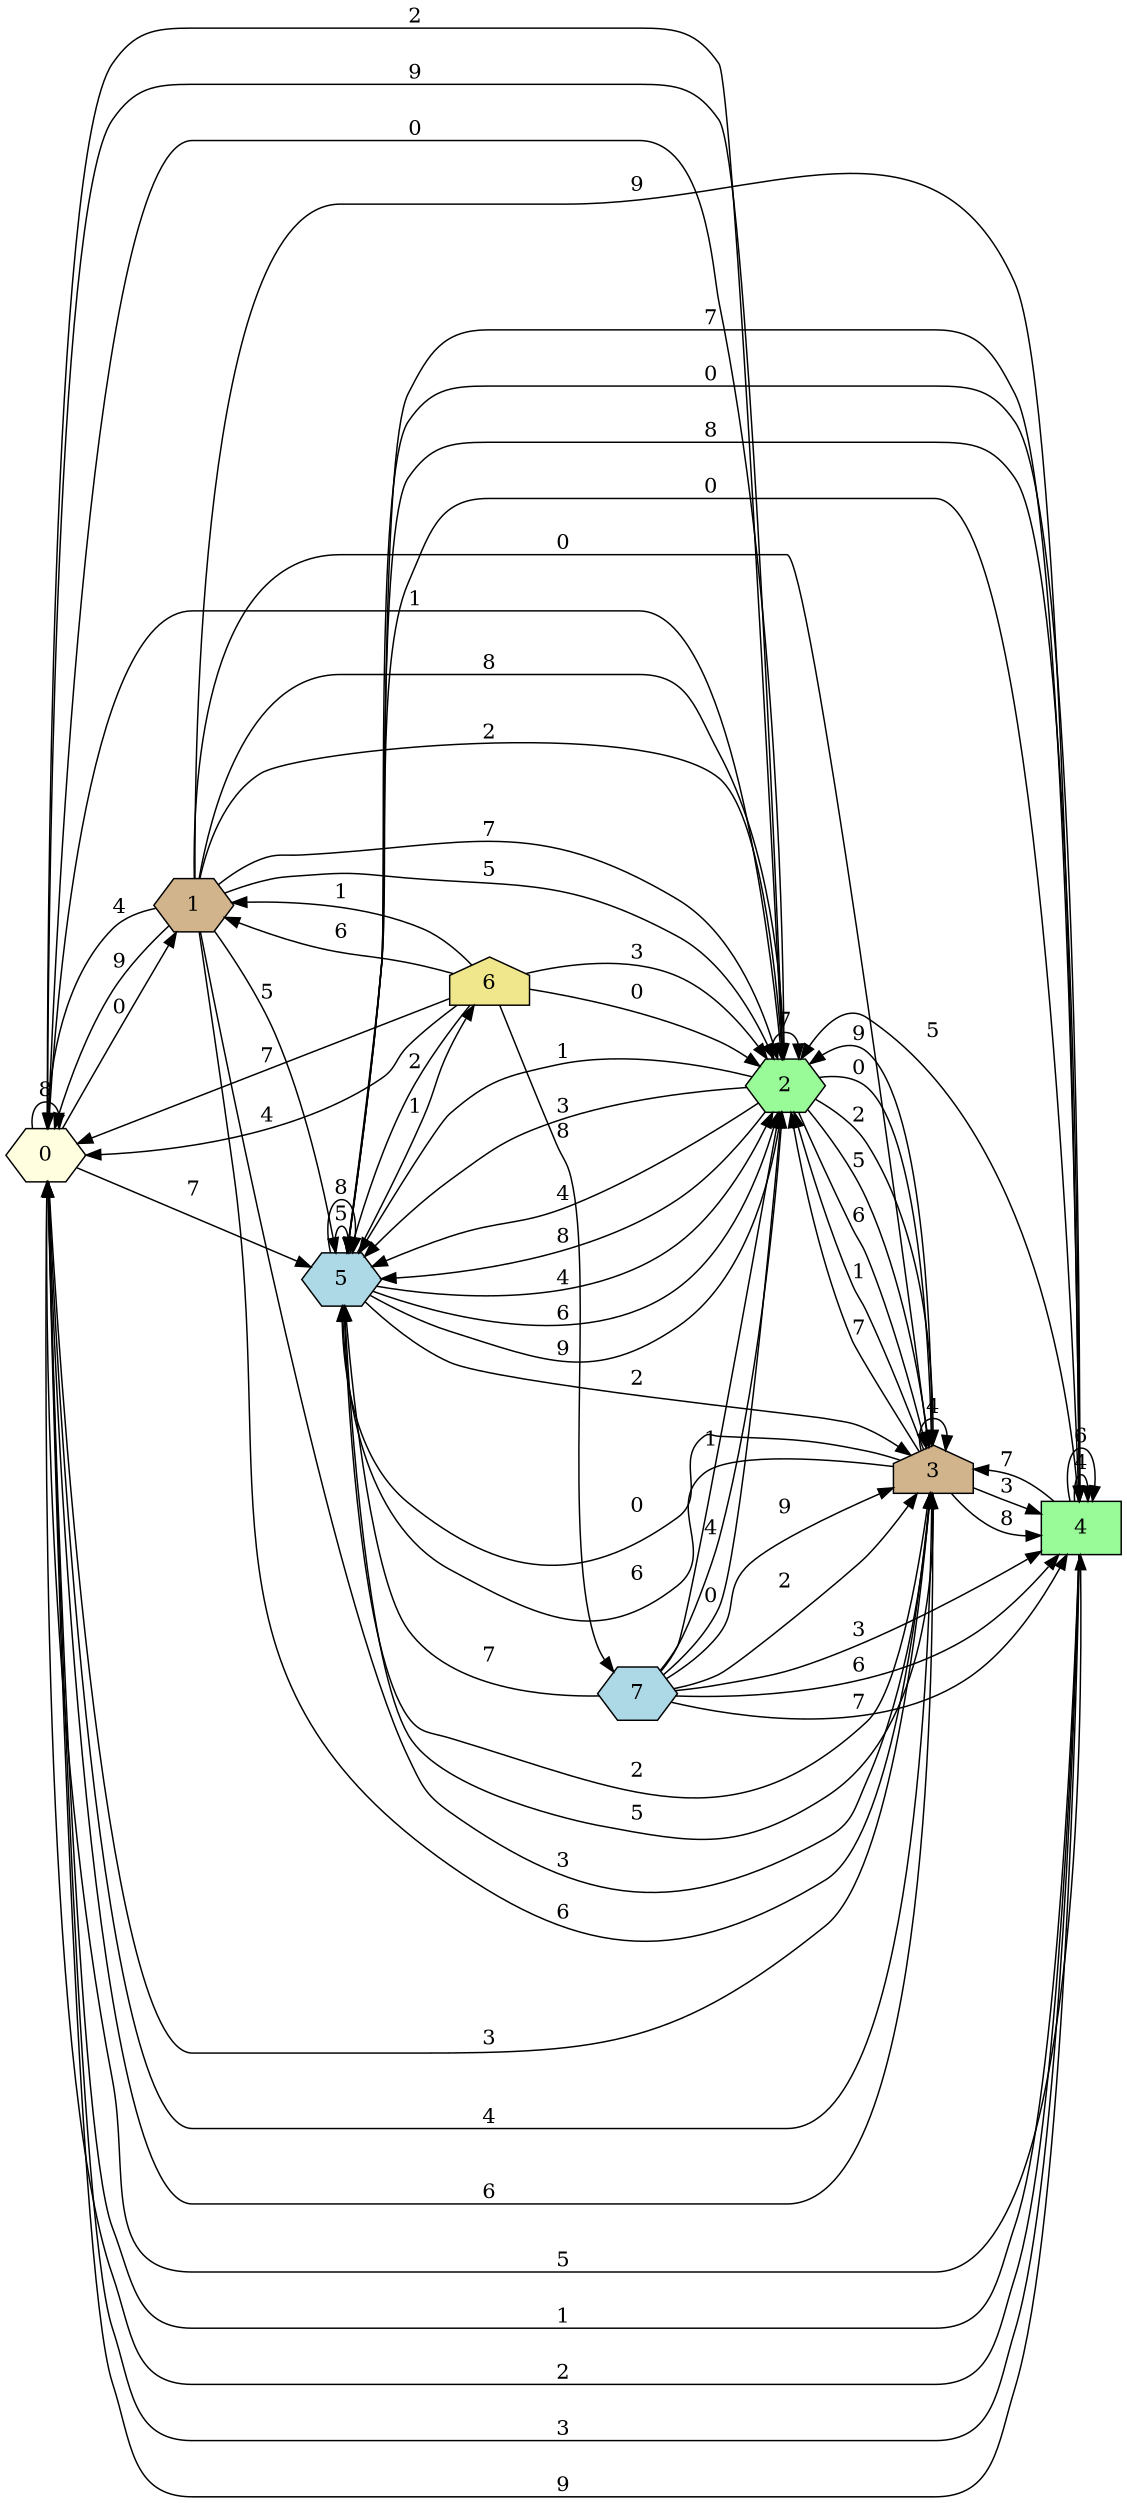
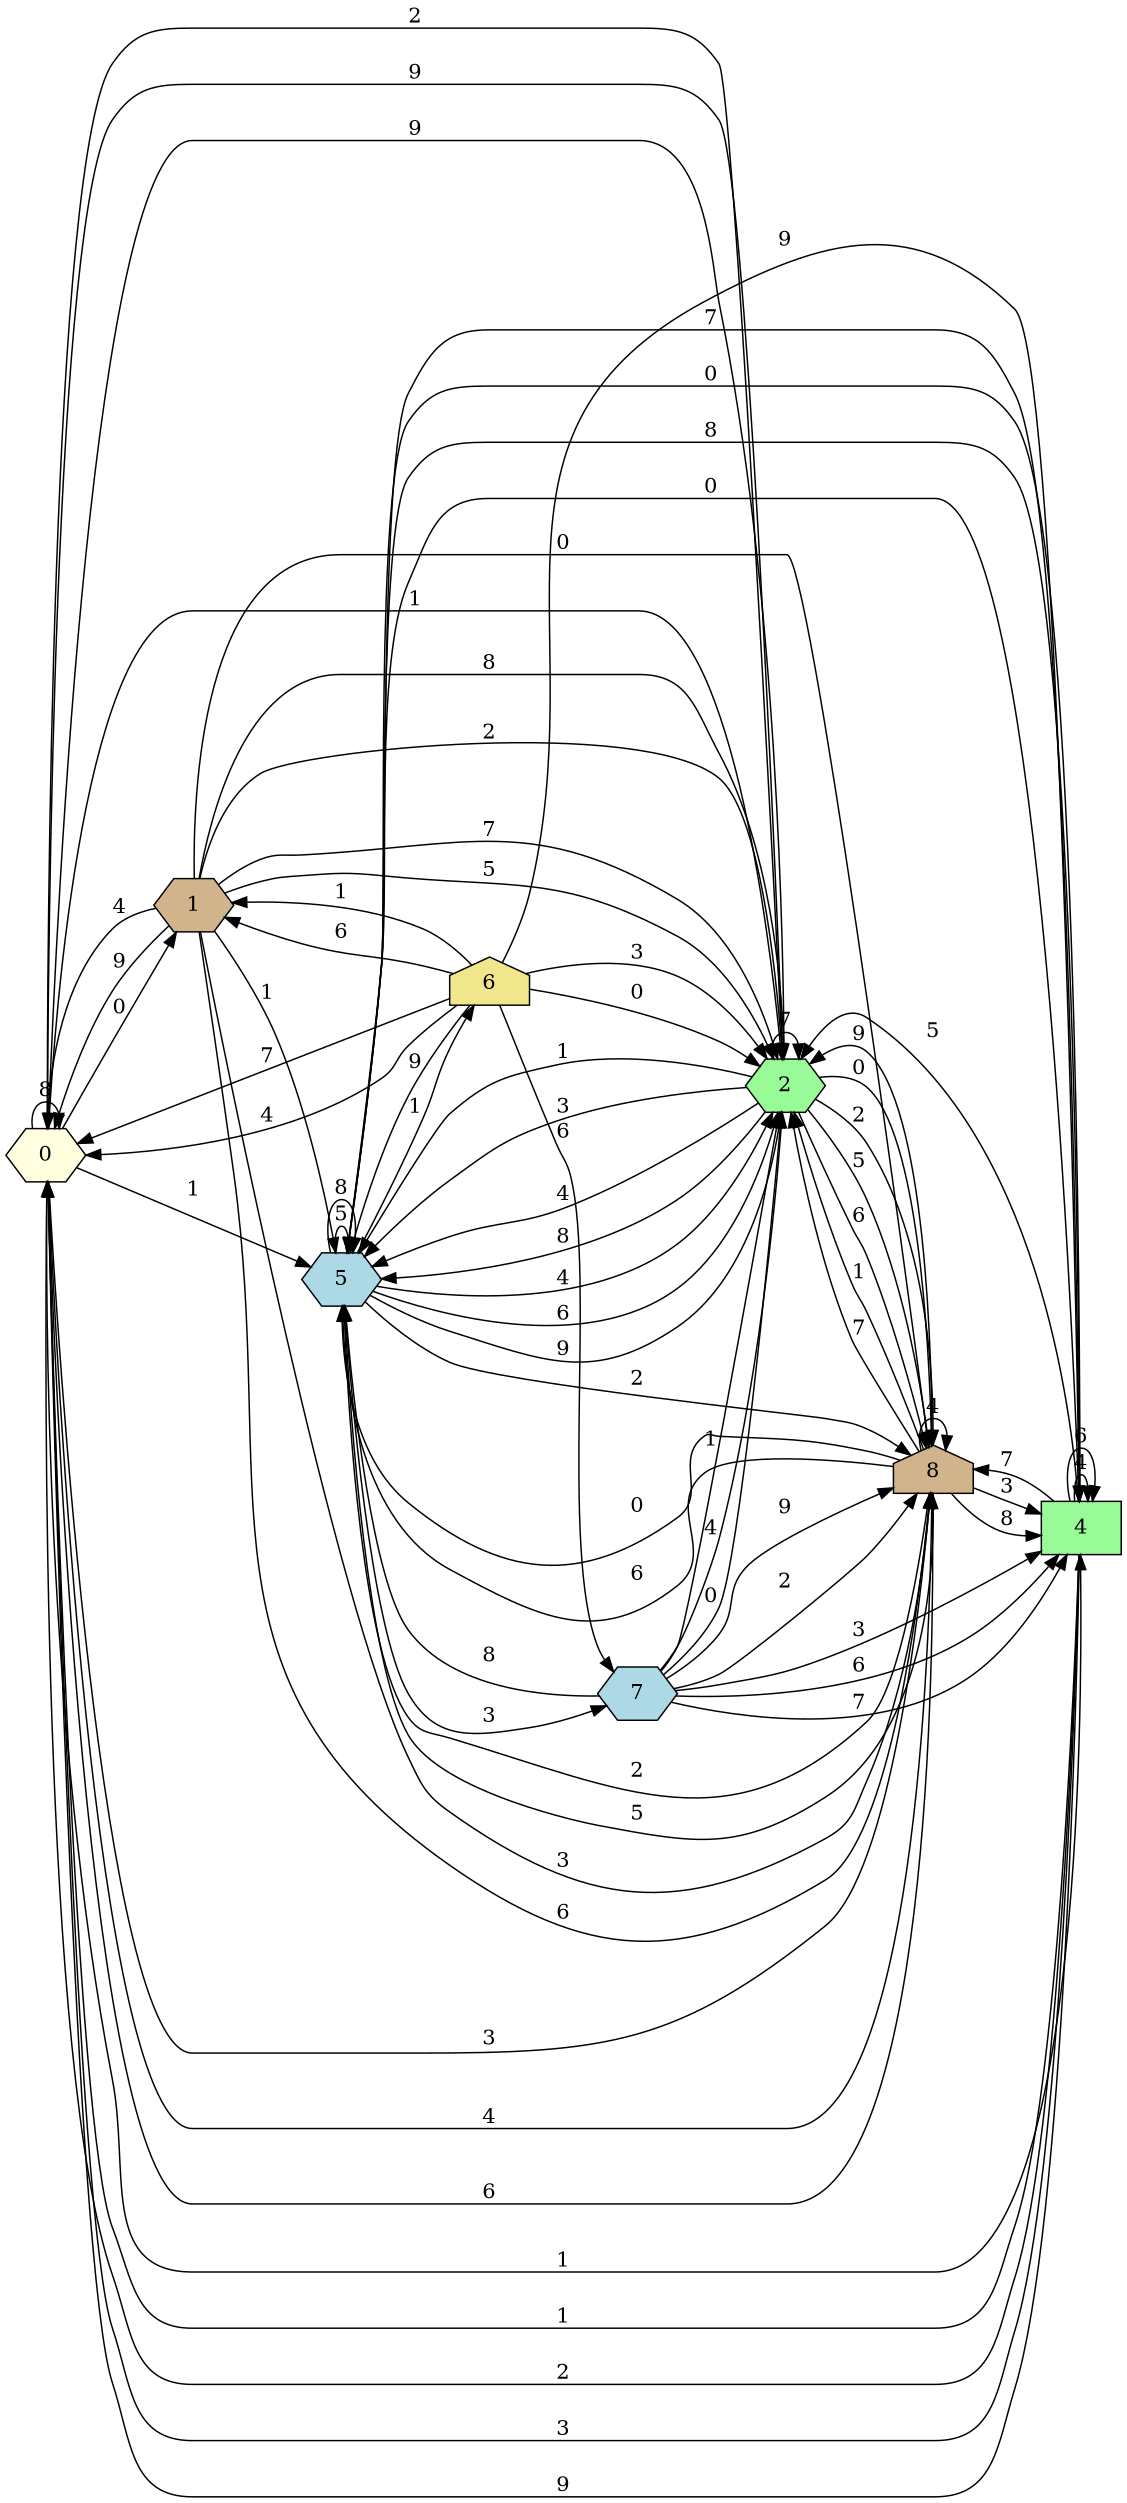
  digraph {
    rankdir=LR
    node [fillcolor=tan shape=hexagon style=filled]
    n1 [fillcolor=lightyellow label=0]
    n2 [label=1]
    n3 [fillcolor=palegreen label=2]
-   n4 [label=3 shape=house]
+   n4 [label=8 shape=house]
    n5 [fillcolor=palegreen label=4 shape=box]
    n6 [fillcolor=lightblue label=5]
    n7 [fillcolor=khaki label=6 shape=house]
    n8 [fillcolor=lightblue label=7]
    n1 -> n1 [label=8]
    n1 -> n2 [label=0]
    n1 -> n3 [label=1]
    n1 -> n3 [label=2]
    n1 -> n3 [label=9]
    n1 -> n4 [label=3]
    n1 -> n4 [label=4]
    n1 -> n4 [label=6]
-   n1 -> n5 [label=5]
-   n1 -> n6 [label=7]
+   n1 -> n5 [label=1]
+   n1 -> n6 [label=1]
    n2 -> n1 [label=4]
    n2 -> n1 [label=9]
    n2 -> n3 [label=2]
    n2 -> n3 [label=5]
    n2 -> n3 [label=7]
    n2 -> n3 [label=8]
    n2 -> n4 [label=0]
    n2 -> n4 [label=3]
    n2 -> n4 [label=6]
-   n2 -> n6 [label=5]
-   n3 -> n1 [label=0]
+   n2 -> n6 [label=1]
+   n3 -> n1 [label=9]
    n3 -> n3 [label=7]
    n3 -> n4 [label=0]
    n3 -> n4 [label=2]
    n3 -> n4 [label=5]
    n3 -> n4 [label=6]
    n3 -> n6 [label=1]
    n3 -> n6 [label=3]
    n3 -> n6 [label=4]
    n3 -> n6 [label=8]
    n4 -> n3 [label=1]
    n4 -> n3 [label=7]
    n4 -> n3 [label=9]
    n4 -> n4 [label=4]
    n4 -> n5 [label=3]
    n4 -> n5 [label=8]
    n4 -> n6 [label=0]
    n4 -> n6 [label=2]
    n4 -> n6 [label=5]
    n4 -> n6 [label=6]
    n5 -> n1 [label=1]
    n5 -> n1 [label=2]
    n5 -> n1 [label=3]
    n5 -> n1 [label=9]
    n5 -> n3 [label=5]
    n5 -> n4 [label=7]
    n5 -> n5 [label=4]
    n5 -> n5 [label=6]
    n5 -> n6 [label=0]
    n5 -> n6 [label=8]
    n6 -> n3 [label=4]
    n6 -> n3 [label=6]
    n6 -> n3 [label=9]
    n6 -> n4 [label=2]
    n6 -> n5 [label=0]
    n6 -> n5 [label=7]
    n6 -> n6 [label=5]
    n6 -> n6 [label=8]
    n6 -> n7 [label=1]
+   n6 -> n8 [label=3]
    n7 -> n1 [label=4]
    n7 -> n1 [label=7]
    n7 -> n2 [label=1]
    n7 -> n2 [label=6]
    n7 -> n3 [label=0]
    n7 -> n3 [label=3]
-   n2 -> n5 [label=9]
-   n7 -> n6 [label=2]
-   n7 -> n8 [label=8]
+   n7 -> n5 [label=9]
+   n7 -> n6 [label=9]
+   n7 -> n8 [label=6]
    n8 -> n3 [label=0]
    n8 -> n3 [label=1]
    n8 -> n3 [label=4]
    n8 -> n4 [label=2]
    n8 -> n4 [label=9]
    n8 -> n5 [label=3]
    n8 -> n5 [label=6]
    n8 -> n5 [label=7]
-   n8 -> n6 [label=7]
+   n8 -> n6 [label=8]
  }
